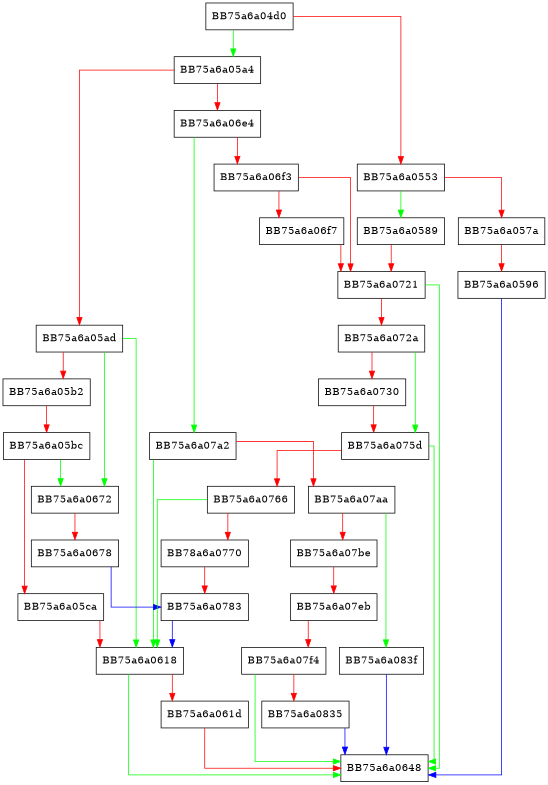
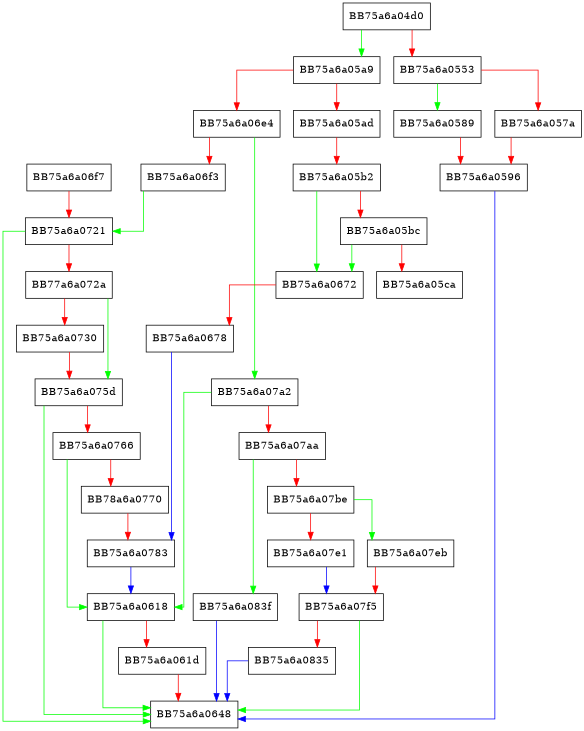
  digraph {
    splines=ortho
    node [shape=box]
    edge [color=red]
    BB75a6a04d0
-   BB75a6a05a4
+   BB75a6a05a4 [label=BB75a6a05a9]
    BB75a6a0553
    BB75a6a06e4
    BB75a6a05ad
    BB75a6a0589
    BB75a6a057a
    BB75a6a07a2
    BB75a6a06f3
    BB75a6a0618
    BB75a6a05b2
    BB75a6a0596
    BB75a6a0648
    BB75a6a07aa
    BB75a6a0721
    BB75a6a06f7
    BB75a6a061d
    BB75a6a0672
    BB75a6a05bc
    BB75a6a0678
    BB75a6a05ca
    BB75a6a0783
    BB75a6a083f
    BB75a6a07be
-   BB75a6a072a
+   BB75a6a072a [label=BB77a6a072a]
    BB75a6a075d
    BB75a6a0730
    BB75a6a0766
    n29 [label=BB78a6a0770]
    BB75a6a07eb
-   BB75a6a07f5 [label=BB75a6a07f4]
+   BB75a6a07e1
+   BB75a6a07f5
    BB75a6a0835
    BB75a6a04d0 -> BB75a6a05a4 [color=green]
    BB75a6a04d0 -> BB75a6a0553
    BB75a6a05a4 -> BB75a6a06e4
    BB75a6a05a4 -> BB75a6a05ad
    BB75a6a0553 -> BB75a6a0589 [color=green]
    BB75a6a0553 -> BB75a6a057a
    BB75a6a06e4 -> BB75a6a07a2 [color=green]
    BB75a6a06e4 -> BB75a6a06f3
-   BB75a6a05ad -> BB75a6a0618 [color=green]
    BB75a6a05ad -> BB75a6a05b2
-   BB75a6a0589 -> BB75a6a0721
+   BB75a6a0589 -> BB75a6a0596
    BB75a6a057a -> BB75a6a0596
    BB75a6a07a2 -> BB75a6a0618 [color=green]
    BB75a6a07a2 -> BB75a6a07aa
-   BB75a6a06f3 -> BB75a6a0721
-   BB75a6a06f3 -> BB75a6a06f7
+   BB75a6a06f3 -> BB75a6a0721 [color=green]
    BB75a6a0618 -> BB75a6a0648 [color=green]
    BB75a6a0618 -> BB75a6a061d
-   BB75a6a05ad -> BB75a6a0672 [color=green]
+   BB75a6a05b2 -> BB75a6a0672 [color=green]
    BB75a6a05b2 -> BB75a6a05bc
    BB75a6a0596 -> BB75a6a0648 [color=blue]
    BB75a6a07aa -> BB75a6a083f [color=green]
    BB75a6a07aa -> BB75a6a07be
    BB75a6a0721 -> BB75a6a0648 [color=green]
    BB75a6a0721 -> BB75a6a072a
    BB75a6a06f7 -> BB75a6a0721
    BB75a6a061d -> BB75a6a0648
    BB75a6a0672 -> BB75a6a0678
    BB75a6a05bc -> BB75a6a0672 [color=green]
    BB75a6a05bc -> BB75a6a05ca
    BB75a6a0678 -> BB75a6a0783 [color=blue]
-   BB75a6a05ca -> BB75a6a0618
    BB75a6a0783 -> BB75a6a0618 [color=blue]
    BB75a6a083f -> BB75a6a0648 [color=blue]
-   BB75a6a07be -> BB75a6a07eb
+   BB75a6a07be -> BB75a6a07eb [color=green]
+   BB75a6a07be -> BB75a6a07e1
    BB75a6a072a -> BB75a6a075d [color=green]
    BB75a6a072a -> BB75a6a0730
    BB75a6a075d -> BB75a6a0648 [color=green]
    BB75a6a075d -> BB75a6a0766
    BB75a6a0730 -> BB75a6a075d
    BB75a6a0766 -> BB75a6a0618 [color=green]
    BB75a6a0766 -> n29
    n29 -> BB75a6a0783
    BB75a6a07eb -> BB75a6a07f5
+   BB75a6a07e1 -> BB75a6a07f5 [color=blue]
    BB75a6a07f5 -> BB75a6a0648 [color=green]
    BB75a6a07f5 -> BB75a6a0835
    BB75a6a0835 -> BB75a6a0648 [color=blue]
  }
